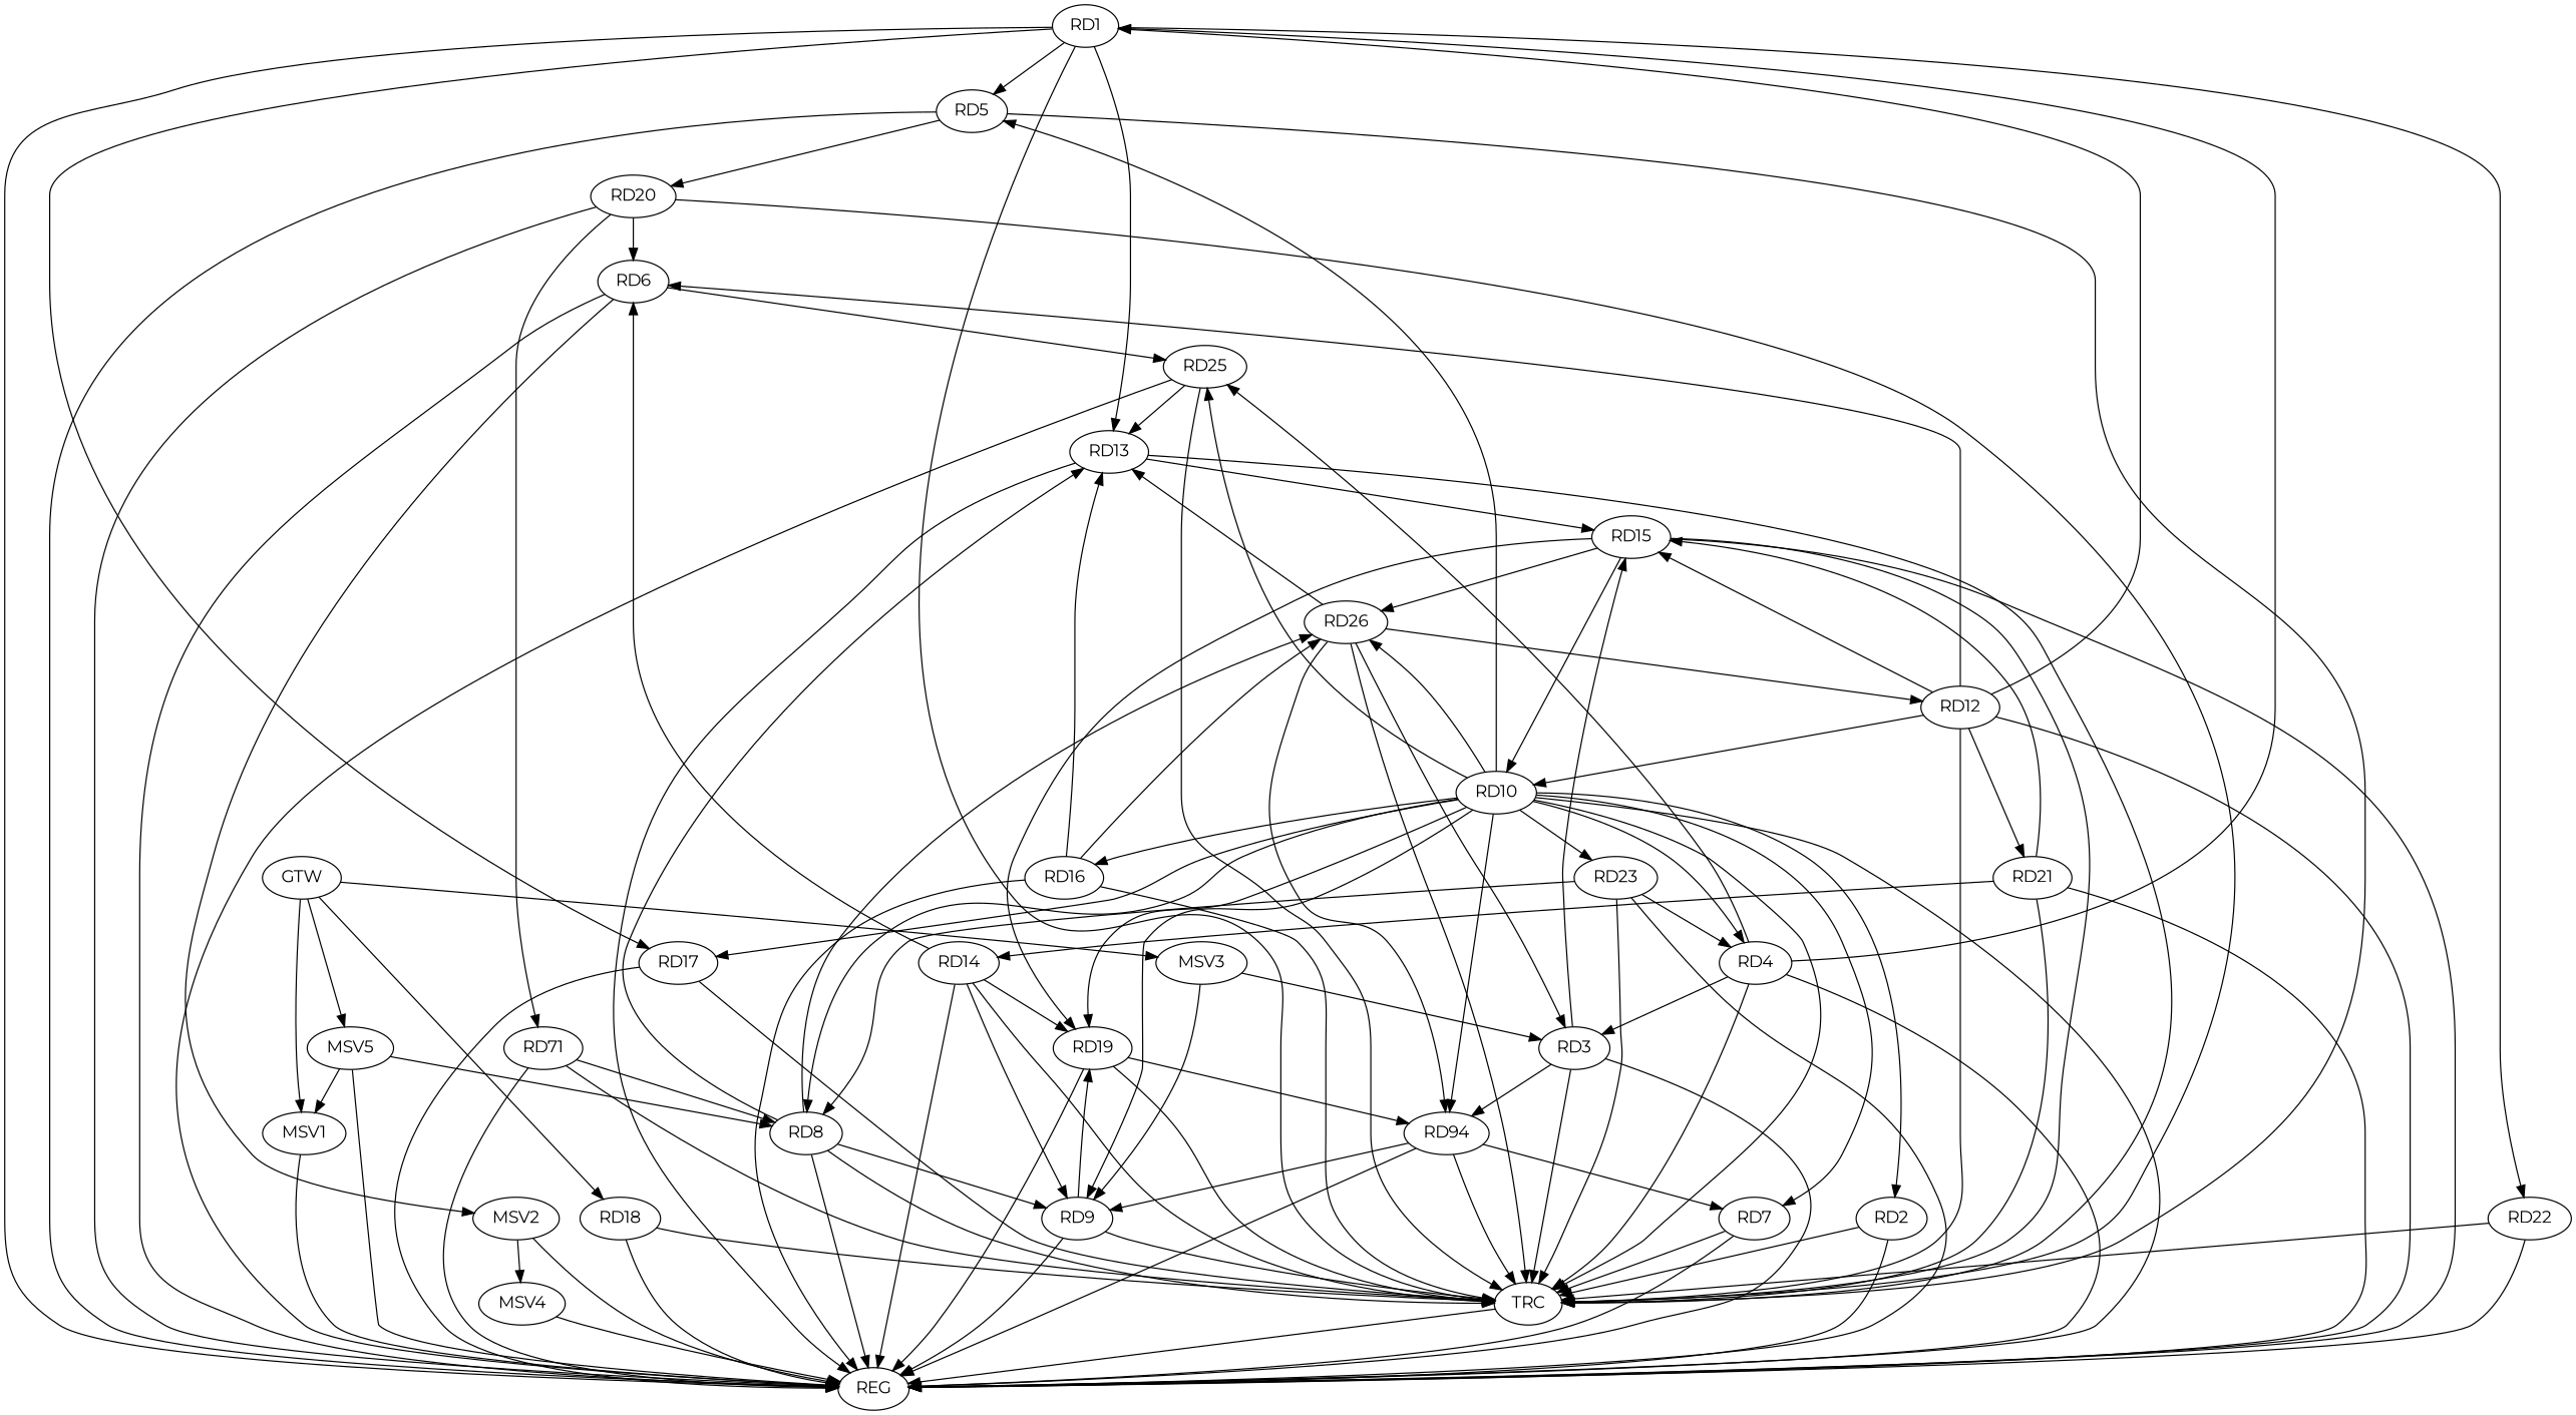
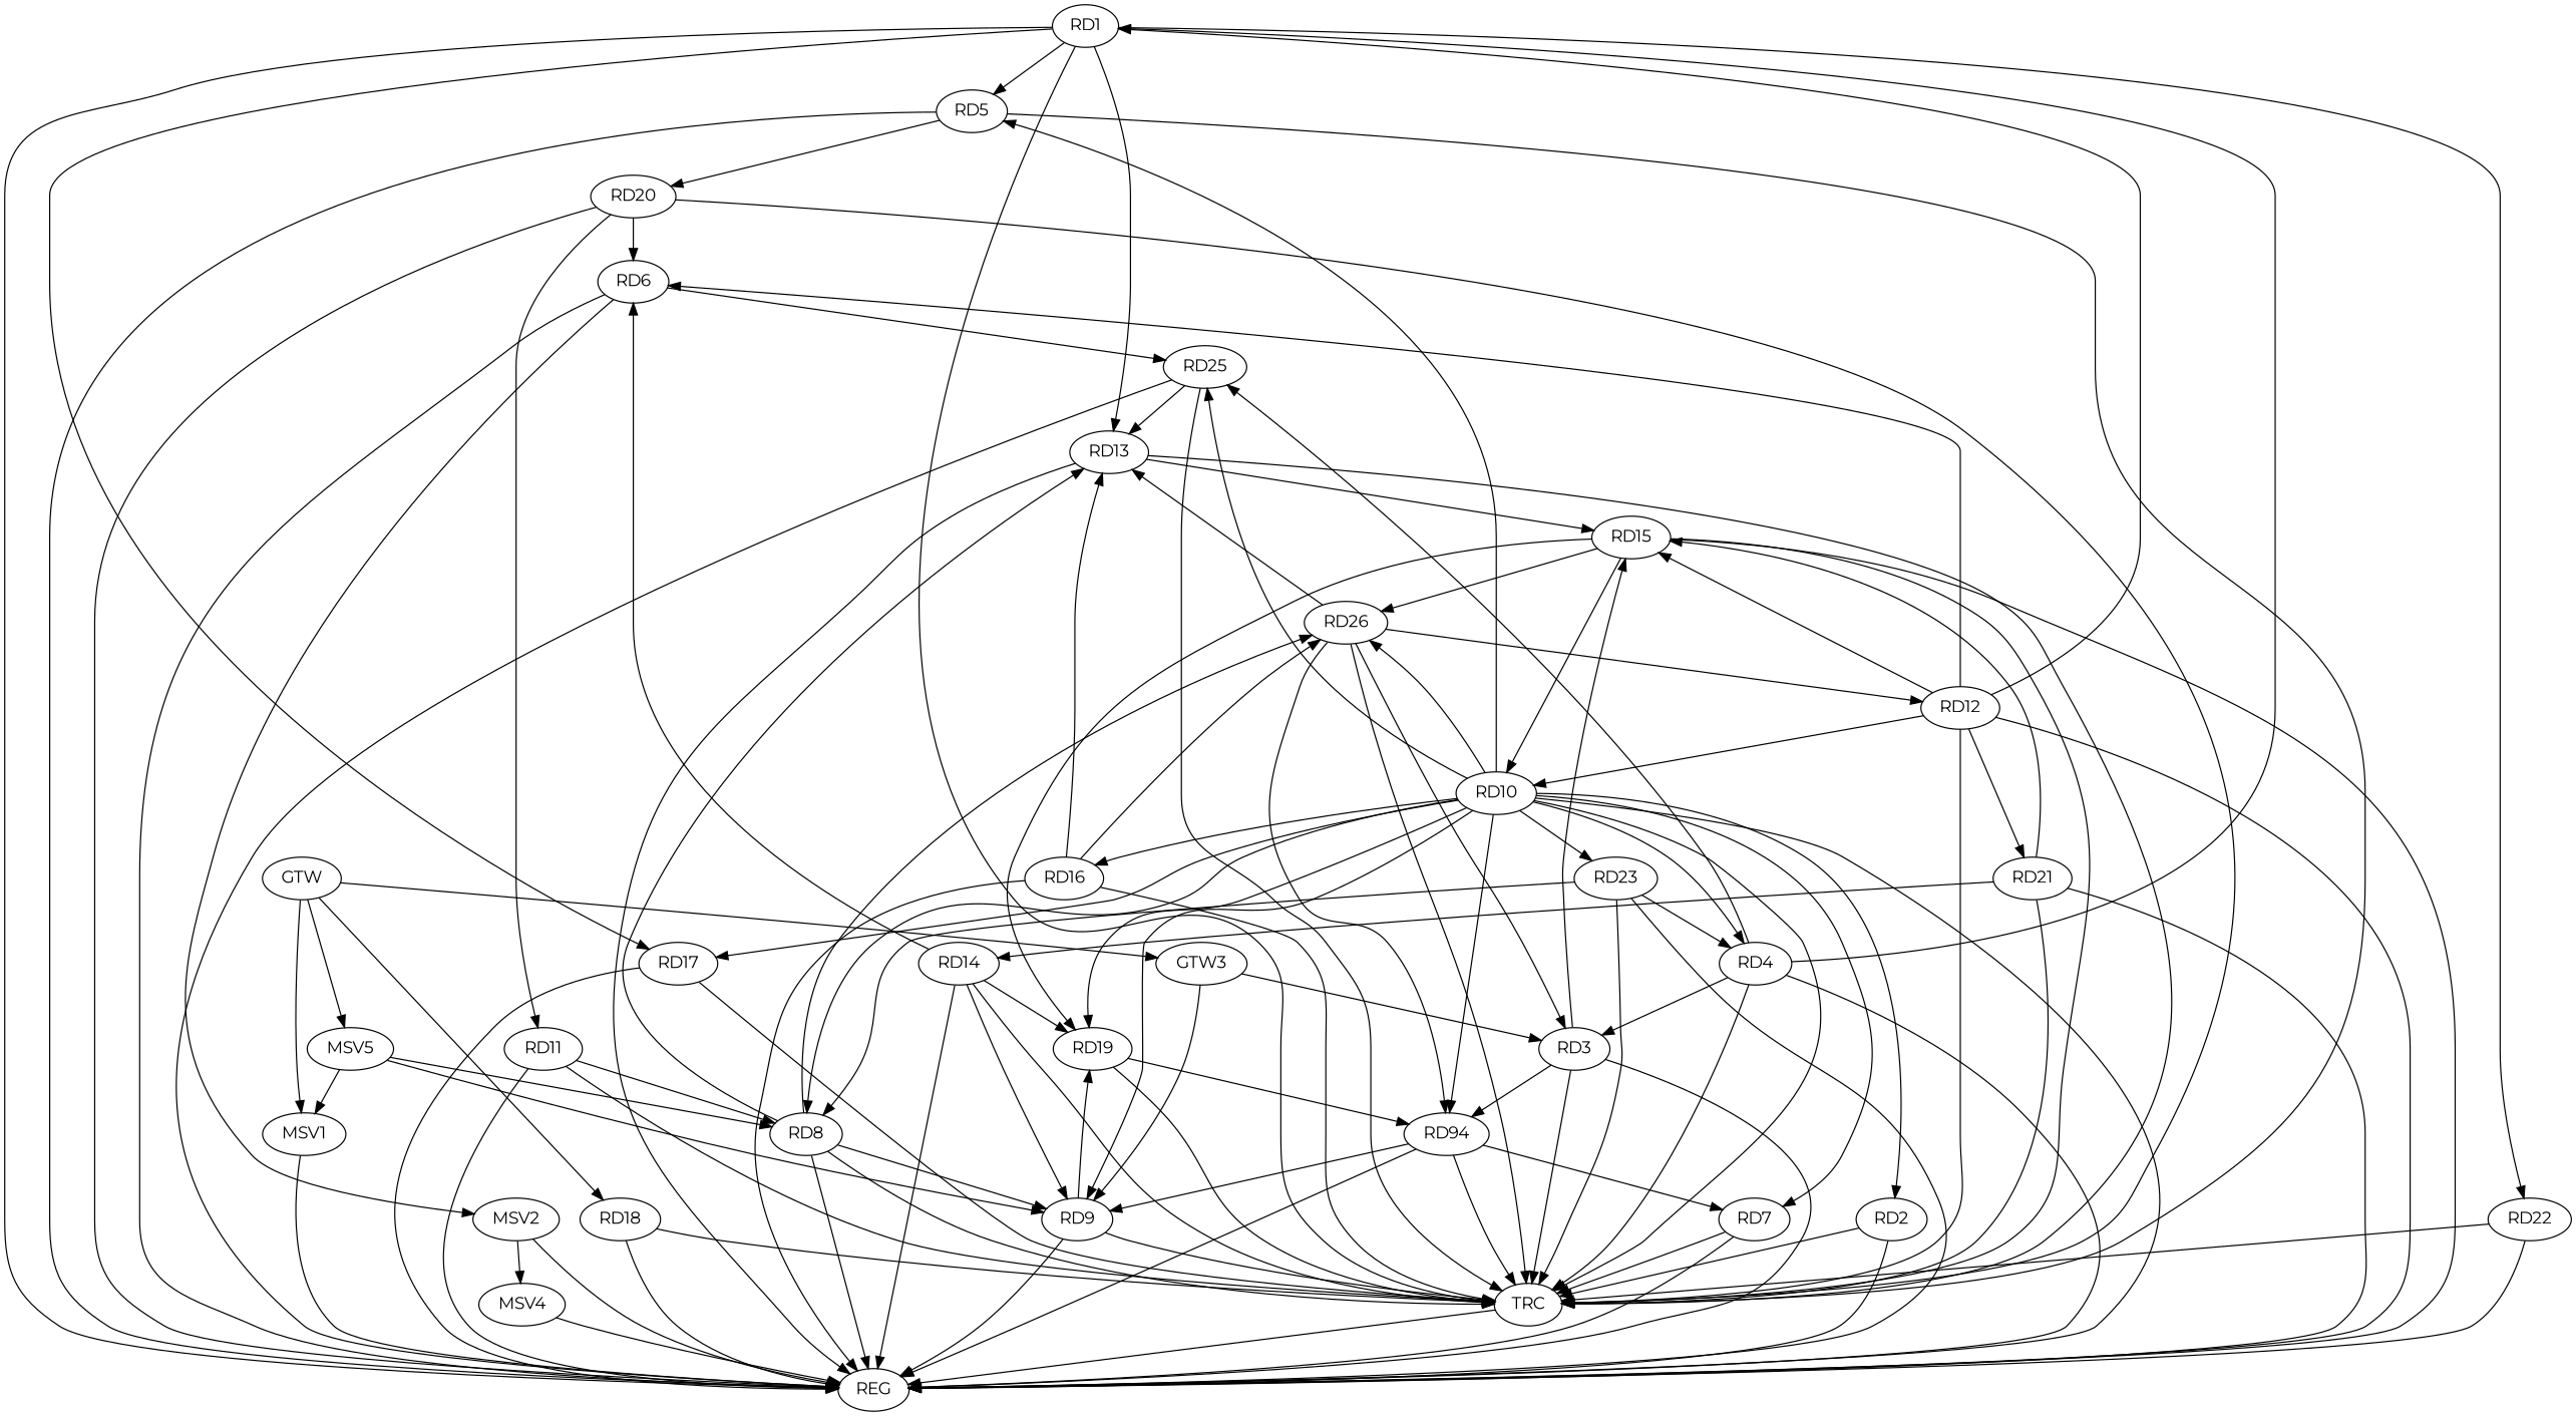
  strict digraph {
    fontname=Montserrat
    node [fontname=Montserrat]
    edge [fontname=Montserrat]
    n1 [label=RD1]
    n2 [label=RD5]
    n3 [label=RD13]
    n4 [label=RD17]
    n5 [label=RD22]
    n6 [label=REG]
    n7 [label=TRC]
    n8 [label=RD20]
    n9 [label=RD15]
    n10 [label=RD2]
    n11 [label=RD3]
    n12 [label=RD94]
    n13 [label=RD26]
    n14 [label=RD19]
    n15 [label=RD10]
    n16 [label=RD7]
    n17 [label=RD9]
    n18 [label=RD4]
    n19 [label=RD25]
    n20 [label=RD12]
    n21 [label=RD6]
    n22 [label=RD21]
-   n23 [label=RD71]
+   n23 [label=RD11]
    n24 [label=MSV2]
    n25 [label=MSV4]
    n26 [label=RD8]
    n27 [label=RD16]
    n28 [label=RD23]
    n29 [label=RD14]
    n30 [label=RD18]
    n31 [label=GTW]
    n32 [label=MSV1]
-   n33 [label=MSV3]
+   n33 [label=GTW3]
    n34 [label=MSV5]
    n1 -> n2
    n1 -> n3
    n1 -> n4
    n1 -> n5
    n1 -> n6
    n1 -> n7
    n2 -> n6
    n2 -> n7
    n2 -> n8
    n3 -> n6
    n3 -> n7
    n3 -> n9
    n4 -> n6
    n4 -> n7
    n5 -> n6
    n5 -> n7
    n7 -> n6
    n8 -> n6
    n8 -> n7
    n8 -> n21
    n8 -> n23
    n9 -> n6
    n9 -> n7
    n9 -> n13
    n9 -> n14
    n9 -> n15
    n10 -> n6
    n10 -> n7
    n11 -> n6
    n11 -> n7
    n11 -> n9
    n11 -> n12
    n12 -> n6
    n12 -> n7
    n12 -> n16
    n12 -> n17
    n13 -> n3
    n13 -> n7
    n13 -> n11
    n13 -> n12
    n13 -> n20
-   n14 -> n6
    n14 -> n7
    n14 -> n12
    n15 -> n2
    n15 -> n4
    n15 -> n6
    n15 -> n7
    n15 -> n10
    n15 -> n12
    n15 -> n13
    n15 -> n14
    n15 -> n16
    n15 -> n17
    n15 -> n18
    n15 -> n19
    n15 -> n26
    n15 -> n27
    n15 -> n28
    n16 -> n6
    n16 -> n7
    n17 -> n6
    n17 -> n7
    n17 -> n14
    n18 -> n1
    n18 -> n6
    n18 -> n7
    n18 -> n11
    n18 -> n19
    n19 -> n3
    n19 -> n6
    n19 -> n7
    n20 -> n1
    n20 -> n6
    n20 -> n7
    n20 -> n9
    n20 -> n15
    n20 -> n21
    n20 -> n22
    n21 -> n6
    n21 -> n19
    n21 -> n24
    n22 -> n6
    n22 -> n7
    n22 -> n9
    n22 -> n29
    n23 -> n6
    n23 -> n7
    n23 -> n26
    n24 -> n6
    n24 -> n25
    n25 -> n6
    n26 -> n3
    n26 -> n6
    n26 -> n7
    n26 -> n13
    n26 -> n17
    n27 -> n3
    n27 -> n6
    n27 -> n7
    n27 -> n13
    n28 -> n6
    n28 -> n7
    n28 -> n18
    n28 -> n26
    n29 -> n6
    n29 -> n7
    n29 -> n14
    n29 -> n17
    n29 -> n21
    n30 -> n6
    n30 -> n7
    n31 -> n30
    n31 -> n32
    n31 -> n33
    n31 -> n34
    n32 -> n6
    n33 -> n11
    n33 -> n17
-   n34 -> n6
+   n34 -> n17
    n34 -> n26
    n34 -> n32
  }
